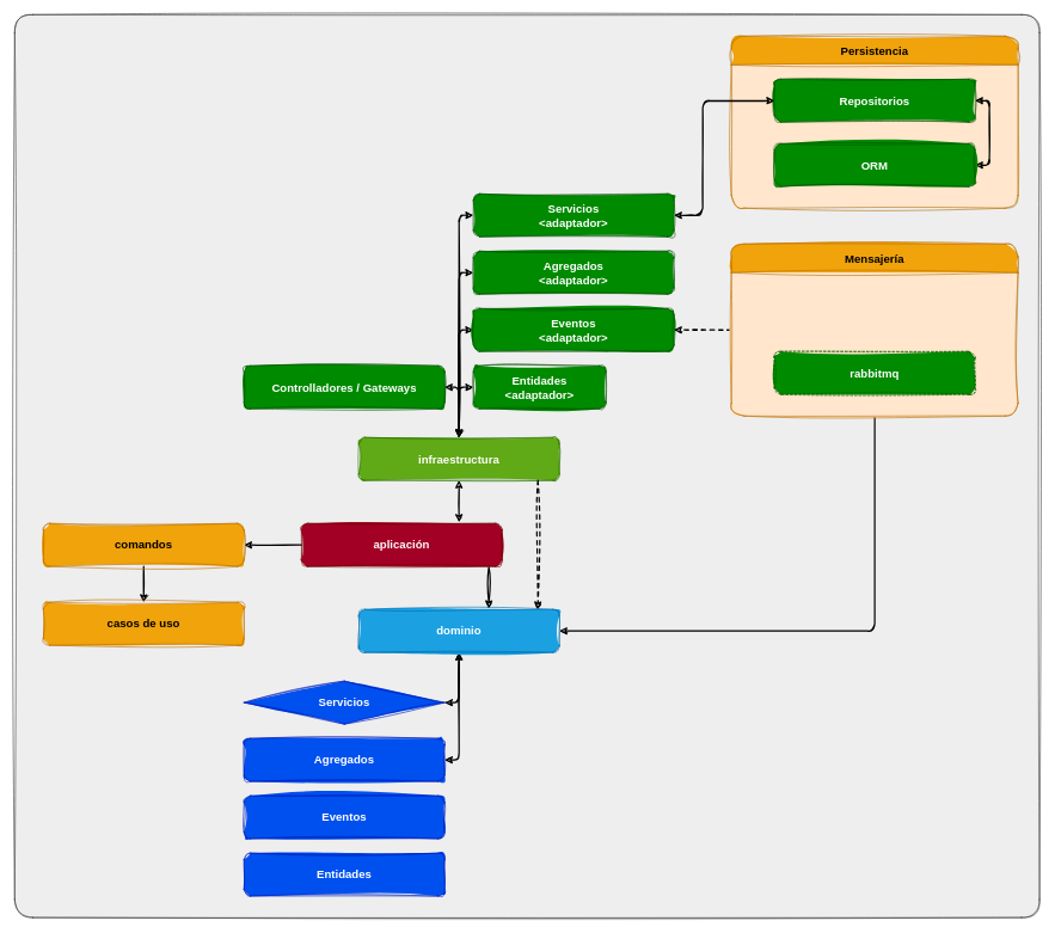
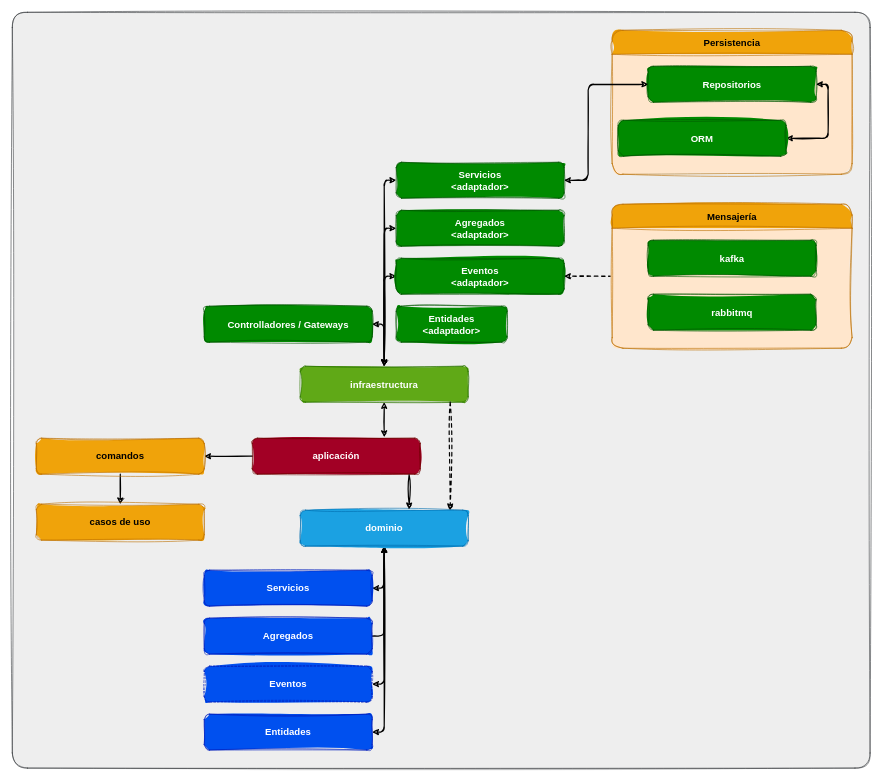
  <mxCell id="0" />
  <mxCell id="1" parent="0" />
  <mxCell id="2" value="" style="rounded=1;whiteSpace=wrap;html=1;sketch=1;fillStyle=solid;fontSize=16;fillColor=#eeeeee;strokeColor=#36393d;arcSize=2;movable=0;resizable=0;rotatable=0;deletable=0;editable=0;connectable=0;" vertex="1" parent="1"><mxGeometry x="20" y="20" width="1430" height="1260" as="geometry" /></mxCell>
- <mxCell id="3" style="edgeStyle=orthogonalEdgeStyle;sketch=1;html=1;entryX=0;entryY=0.5;entryDx=0;entryDy=0;fontSize=16;startArrow=classic;startFill=1;strokeColor=#000000;strokeWidth=2;" edge="1" parent="1" source="8" target="20"><mxGeometry relative="1" as="geometry" /></mxCell>
  <mxCell id="4" style="edgeStyle=orthogonalEdgeStyle;sketch=1;html=1;entryX=0;entryY=0.5;entryDx=0;entryDy=0;fontSize=16;startArrow=classic;startFill=1;strokeColor=#000000;strokeWidth=2;" edge="1" parent="1" source="8" target="22"><mxGeometry relative="1" as="geometry" /></mxCell>
  <mxCell id="5" style="edgeStyle=orthogonalEdgeStyle;sketch=1;html=1;entryX=0;entryY=0.5;entryDx=0;entryDy=0;fontSize=16;startArrow=classic;startFill=1;strokeColor=#000000;strokeWidth=2;" edge="1" parent="1" source="8" target="19"><mxGeometry relative="1" as="geometry" /></mxCell>
  <mxCell id="6" style="edgeStyle=orthogonalEdgeStyle;sketch=1;html=1;entryX=0;entryY=0.5;entryDx=0;entryDy=0;fontSize=16;startArrow=classic;startFill=1;strokeColor=#000000;strokeWidth=2;" edge="1" parent="1" source="8" target="21"><mxGeometry relative="1" as="geometry" /></mxCell>
  <mxCell id="7" style="edgeStyle=orthogonalEdgeStyle;sketch=1;html=1;entryX=1;entryY=0.5;entryDx=0;entryDy=0;strokeColor=#000000;strokeWidth=2;fontSize=16;startArrow=classic;startFill=1;" edge="1" parent="1" source="8" target="39"><mxGeometry relative="1" as="geometry" /></mxCell>
  <mxCell id="8" value="infraestructura" style="rounded=1;whiteSpace=wrap;html=1;fontStyle=1;fontSize=16;sketch=1;curveFitting=1;jiggle=2;fillColor=#60a917;fontColor=#ffffff;strokeColor=#2D7600;fillStyle=solid;" vertex="1" parent="1"><mxGeometry x="500" y="610" width="280" height="60" as="geometry" /></mxCell>
  <mxCell id="9" style="edgeStyle=orthogonalEdgeStyle;sketch=1;html=1;entryX=1;entryY=0.5;entryDx=0;entryDy=0;strokeColor=#000000;strokeWidth=2;fontSize=16;startArrow=none;startFill=0;" edge="1" parent="1" source="10" target="33"><mxGeometry relative="1" as="geometry" /></mxCell>
  <mxCell id="10" value="aplicación" style="rounded=1;whiteSpace=wrap;html=1;fontStyle=1;fontSize=16;sketch=1;curveFitting=1;jiggle=2;fillColor=#a20025;fontColor=#ffffff;strokeColor=#6F0000;fillStyle=solid;" vertex="1" parent="1"><mxGeometry x="420" y="730" width="280" height="60" as="geometry" /></mxCell>
  <mxCell id="11" style="edgeStyle=orthogonalEdgeStyle;sketch=1;html=1;entryX=1;entryY=0.5;entryDx=0;entryDy=0;fontSize=16;startArrow=classic;startFill=1;strokeColor=#000000;strokeWidth=2;" edge="1" parent="1" source="15" target="25"><mxGeometry relative="1" as="geometry" /></mxCell>
- <mxCell id="12" style="edgeStyle=orthogonalEdgeStyle;sketch=1;html=1;entryX=1;entryY=0.5;entryDx=0;entryDy=0;fontSize=16;startArrow=classic;startFill=1;strokeColor=#000000;strokeWidth=2;" edge="1" parent="1" source="15" target="23"><mxGeometry relative="1" as="geometry" /></mxCell>
- <mxCell id="14" style="edgeStyle=orthogonalEdgeStyle;sketch=1;html=1;fontSize=16;startArrow=classic;startFill=1;strokeColor=#000000;strokeWidth=2;" edge="1" parent="1" source="15" target="38"><mxGeometry relative="1" as="geometry" /></mxCell>
+ <mxCell id="12" style="edgeStyle=orthogonalEdgeStyle;sketch=1;html=1;entryX=1;entryY=0.5;entryDx=0;entryDy=0;fontSize=16;startArrow=classic;startFill=1;strokeColor=#000000;strokeWidth=2;endArrow=none;" edge="1" parent="1" source="15" target="23"><mxGeometry relative="1" as="geometry" /></mxCell>
+ <mxCell id="13" style="edgeStyle=orthogonalEdgeStyle;sketch=1;html=1;entryX=1;entryY=0.5;entryDx=0;entryDy=0;fontSize=16;startArrow=classic;startFill=1;strokeColor=#000000;strokeWidth=2;" edge="1" parent="1" source="15" target="26"><mxGeometry relative="1" as="geometry" /></mxCell>
+ <mxCell id="14" style="edgeStyle=orthogonalEdgeStyle;sketch=1;html=1;entryX=1;entryY=0.5;entryDx=0;entryDy=0;fontSize=16;startArrow=classic;startFill=1;strokeColor=#000000;strokeWidth=2;" edge="1" parent="1" source="15" target="24"><mxGeometry relative="1" as="geometry" /></mxCell>
  <mxCell id="15" value="dominio" style="rounded=1;whiteSpace=wrap;html=1;fontStyle=1;fontSize=16;sketch=1;curveFitting=1;jiggle=2;fillColor=#1ba1e2;fontColor=#ffffff;strokeColor=#006EAF;fillStyle=solid;" vertex="1" parent="1"><mxGeometry x="500" y="850" width="280" height="60" as="geometry" /></mxCell>
  <mxCell id="16" value="" style="endArrow=classic;html=1;fontSize=16;exitX=0.893;exitY=1;exitDx=0;exitDy=0;exitPerimeter=0;entryX=0.893;entryY=0;entryDx=0;entryDy=0;entryPerimeter=0;dashed=1;sketch=1;curveFitting=1;jiggle=2;strokeColor=#000000;strokeWidth=2;" edge="1" parent="1" source="8" target="15"><mxGeometry width="50" height="50" relative="1" as="geometry"><mxPoint x="270" y="850" as="sourcePoint" /><mxPoint x="320" y="800" as="targetPoint" /></mxGeometry></mxCell>
  <mxCell id="17" value="" style="endArrow=classic;html=1;fontSize=16;exitX=0.934;exitY=1.017;exitDx=0;exitDy=0;exitPerimeter=0;entryX=0.649;entryY=-0.023;entryDx=0;entryDy=0;entryPerimeter=0;sketch=1;curveFitting=1;jiggle=2;strokeColor=#000000;strokeWidth=2;" edge="1" parent="1" source="10" target="15"><mxGeometry width="50" height="50" relative="1" as="geometry"><mxPoint x="410" y="910" as="sourcePoint" /><mxPoint x="680" y="830" as="targetPoint" /></mxGeometry></mxCell>
  <mxCell id="18" value="" style="endArrow=classic;html=1;fontSize=16;exitX=0.5;exitY=1;exitDx=0;exitDy=0;entryX=0.786;entryY=-0.03;entryDx=0;entryDy=0;entryPerimeter=0;startArrow=classic;startFill=1;sketch=1;curveFitting=1;jiggle=2;strokeColor=#000000;strokeWidth=2;" edge="1" parent="1" source="8" target="10"><mxGeometry width="50" height="50" relative="1" as="geometry"><mxPoint x="440" y="690" as="sourcePoint" /><mxPoint x="490" y="640" as="targetPoint" /></mxGeometry></mxCell>
  <mxCell id="19" value="Agregados&lt;br&gt;&amp;lt;adaptador&amp;gt;" style="rounded=1;whiteSpace=wrap;html=1;fontStyle=1;fontSize=16;sketch=1;curveFitting=1;jiggle=2;fillColor=#008a00;fontColor=#ffffff;strokeColor=#005700;fillStyle=solid;" vertex="1" parent="1"><mxGeometry x="660" y="350" width="280" height="60" as="geometry" /></mxCell>
  <mxCell id="20" value="Entidades&lt;br&gt;&amp;lt;adaptador&amp;gt;" style="rounded=1;whiteSpace=wrap;html=1;fontStyle=1;fontSize=16;sketch=1;curveFitting=1;jiggle=2;fillColor=#008a00;fontColor=#ffffff;strokeColor=#005700;fillStyle=solid;" vertex="1" parent="1"><mxGeometry x="660" y="510" width="185" height="60" as="geometry" /></mxCell>
  <mxCell id="21" value="Servicios&lt;br&gt;&amp;lt;adaptador&amp;gt;" style="rounded=1;whiteSpace=wrap;html=1;fontStyle=1;fontSize=16;sketch=1;curveFitting=1;jiggle=2;fillColor=#008a00;fontColor=#ffffff;strokeColor=#005700;fillStyle=solid;" vertex="1" parent="1"><mxGeometry x="660" y="270" width="280" height="60" as="geometry" /></mxCell>
  <mxCell id="22" value="Eventos&lt;br&gt;&amp;lt;adaptador&amp;gt;" style="rounded=1;whiteSpace=wrap;html=1;fontStyle=1;fontSize=16;sketch=1;curveFitting=1;jiggle=2;fillColor=#008a00;fontColor=#ffffff;strokeColor=#005700;fillStyle=solid;" vertex="1" parent="1"><mxGeometry x="660" y="430" width="280" height="60" as="geometry" /></mxCell>
  <mxCell id="23" value="Agregados" style="rounded=1;whiteSpace=wrap;html=1;fontStyle=1;fontSize=16;sketch=1;curveFitting=1;jiggle=2;fillColor=#0050ef;fontColor=#ffffff;strokeColor=#001DBC;fillStyle=solid;" vertex="1" parent="1"><mxGeometry x="340" y="1030" width="280" height="60" as="geometry" /></mxCell>
  <mxCell id="24" value="Entidades" style="rounded=1;whiteSpace=wrap;html=1;fontStyle=1;fontSize=16;sketch=1;curveFitting=1;jiggle=2;fillColor=#0050ef;fontColor=#ffffff;strokeColor=#001DBC;fillStyle=solid;" vertex="1" parent="1"><mxGeometry x="340" y="1190" width="280" height="60" as="geometry" /></mxCell>
- <mxCell id="25" value="Servicios" style="rhombus;whiteSpace=wrap;html=1;fontStyle=1;fontSize=16;sketch=1;curveFitting=1;jiggle=2;fillColor=#0050ef;fontColor=#ffffff;strokeColor=#001DBC;fillStyle=solid;" vertex="1" parent="1"><mxGeometry x="340" y="950" width="280" height="60" as="geometry" /></mxCell>
- <mxCell id="26" value="Eventos" style="rounded=1;whiteSpace=wrap;html=1;fontStyle=1;fontSize=16;sketch=1;curveFitting=1;jiggle=2;fillColor=#0050ef;fontColor=#ffffff;strokeColor=#001DBC;fillStyle=solid;" vertex="1" parent="1"><mxGeometry x="340" y="1110" width="280" height="60" as="geometry" /></mxCell>
+ <mxCell id="25" value="Servicios" style="rounded=1;whiteSpace=wrap;html=1;fontStyle=1;fontSize=16;sketch=1;curveFitting=1;jiggle=2;fillColor=#0050ef;fontColor=#ffffff;strokeColor=#001DBC;fillStyle=solid;" vertex="1" parent="1"><mxGeometry x="340" y="950" width="280" height="60" as="geometry" /></mxCell>
+ <mxCell id="26" value="Eventos" style="rounded=1;whiteSpace=wrap;html=1;fontStyle=1;fontSize=16;sketch=1;curveFitting=1;jiggle=2;fillColor=#0050ef;fontColor=#ffffff;strokeColor=#001DBC;fillStyle=solid;dashed=1;" vertex="1" parent="1"><mxGeometry x="340" y="1110" width="280" height="60" as="geometry" /></mxCell>
  <mxCell id="27" value="Persistencia" style="swimlane;startSize=40;horizontal=1;containerType=tree;fillStyle=solid;fontSize=16;sketch=1;curveFitting=1;jiggle=2;rounded=1;fillColor=#f0a30a;fontColor=#000000;strokeColor=#BD7000;gradientColor=none;swimlaneFillColor=#FFE6CC;" vertex="1" parent="1"><mxGeometry x="1020" y="50" width="400" height="240" as="geometry" /></mxCell>
  <mxCell id="28" value="Repositorios" style="rounded=1;whiteSpace=wrap;html=1;fontStyle=1;fontSize=16;sketch=1;curveFitting=1;jiggle=2;fillColor=#008a00;fontColor=#ffffff;strokeColor=#005700;fillStyle=solid;" vertex="1" parent="27"><mxGeometry x="60" y="60" width="280" height="60" as="geometry" /></mxCell>
  <mxCell id="29" style="edgeStyle=orthogonalEdgeStyle;sketch=1;html=1;entryX=1;entryY=0.5;entryDx=0;entryDy=0;fontSize=16;startArrow=classic;startFill=1;strokeColor=#000000;exitX=1;exitY=0.5;exitDx=0;exitDy=0;strokeWidth=2;" edge="1" parent="27" source="30" target="28"><mxGeometry relative="1" as="geometry"><Array as="points"><mxPoint x="360" y="180" /><mxPoint x="360" y="90" /></Array></mxGeometry></mxCell>
- <mxCell id="30" value="ORM" style="rounded=1;whiteSpace=wrap;html=1;fontStyle=1;fontSize=16;sketch=1;curveFitting=1;jiggle=2;fillColor=#008a00;fontColor=#ffffff;strokeColor=#005700;fillStyle=solid;" vertex="1" parent="27"><mxGeometry x="60" y="150" width="280" height="60" as="geometry" /></mxCell>
+ <mxCell id="30" value="ORM" style="rounded=1;whiteSpace=wrap;html=1;fontStyle=1;fontSize=16;sketch=1;curveFitting=1;jiggle=2;fillColor=#008a00;fontColor=#ffffff;strokeColor=#005700;fillStyle=solid;" vertex="1" parent="27"><mxGeometry x="10" y="150" width="280" height="60" as="geometry" /></mxCell>
  <mxCell id="31" style="edgeStyle=orthogonalEdgeStyle;sketch=1;html=1;entryX=1;entryY=0.5;entryDx=0;entryDy=0;strokeColor=#000000;fontSize=16;startArrow=classic;startFill=1;strokeWidth=2;" edge="1" parent="1" source="28" target="21"><mxGeometry relative="1" as="geometry"><Array as="points"><mxPoint x="980" y="140" /><mxPoint x="980" y="300" /></Array></mxGeometry></mxCell>
  <mxCell id="32" style="edgeStyle=orthogonalEdgeStyle;sketch=1;html=1;strokeColor=#000000;strokeWidth=2;fontSize=16;startArrow=none;startFill=0;" edge="1" parent="1" source="33" target="34"><mxGeometry relative="1" as="geometry" /></mxCell>
  <mxCell id="33" value="comandos" style="rounded=1;whiteSpace=wrap;html=1;fontStyle=1;fontSize=16;sketch=1;curveFitting=1;jiggle=2;fillColor=#f0a30a;fontColor=#000000;strokeColor=#BD7000;fillStyle=solid;" vertex="1" parent="1"><mxGeometry x="60" y="730" width="280" height="60" as="geometry" /></mxCell>
  <mxCell id="34" value="casos de uso" style="rounded=1;whiteSpace=wrap;html=1;fontStyle=1;fontSize=16;sketch=1;curveFitting=1;jiggle=2;fillColor=#f0a30a;fontColor=#000000;strokeColor=#BD7000;fillStyle=solid;" vertex="1" parent="1"><mxGeometry x="60" y="840" width="280" height="60" as="geometry" /></mxCell>
  <mxCell id="35" style="edgeStyle=orthogonalEdgeStyle;sketch=1;html=1;entryX=1;entryY=0.5;entryDx=0;entryDy=0;strokeColor=#000000;strokeWidth=2;fontSize=16;startArrow=none;startFill=0;dashed=1;" edge="1" parent="1" source="36" target="22"><mxGeometry relative="1" as="geometry" /></mxCell>
  <mxCell id="36" value="Mensajería" style="swimlane;startSize=40;horizontal=1;containerType=tree;fillStyle=solid;fontSize=16;sketch=1;curveFitting=1;jiggle=2;rounded=1;fillColor=#f0a30a;fontColor=#000000;strokeColor=#BD7000;gradientColor=none;swimlaneFillColor=#FFE6CC;" vertex="1" parent="1"><mxGeometry x="1020" y="340" width="400" height="240" as="geometry" /></mxCell>
- <mxCell id="38" value="rabbitmq" style="rounded=1;whiteSpace=wrap;html=1;fontStyle=1;fontSize=16;sketch=1;curveFitting=1;jiggle=2;fillColor=#008a00;fontColor=#ffffff;strokeColor=#005700;fillStyle=solid;dashed=1;" vertex="1" parent="36"><mxGeometry x="60" y="150" width="280" height="60" as="geometry" /></mxCell>
+ <mxCell id="37" value="kafka" style="rounded=1;whiteSpace=wrap;html=1;fontStyle=1;fontSize=16;sketch=1;curveFitting=1;jiggle=2;fillColor=#008a00;fontColor=#ffffff;strokeColor=#005700;fillStyle=solid;" vertex="1" parent="36"><mxGeometry x="60" y="60" width="280" height="60" as="geometry" /></mxCell>
+ <mxCell id="38" value="rabbitmq" style="rounded=1;whiteSpace=wrap;html=1;fontStyle=1;fontSize=16;sketch=1;curveFitting=1;jiggle=2;fillColor=#008a00;fontColor=#ffffff;strokeColor=#005700;fillStyle=solid;" vertex="1" parent="36"><mxGeometry x="60" y="150" width="280" height="60" as="geometry" /></mxCell>
  <mxCell id="39" value="Controlladores / Gateways" style="rounded=1;whiteSpace=wrap;html=1;fontStyle=1;fontSize=16;sketch=1;curveFitting=1;jiggle=2;fillColor=#008a00;fontColor=#ffffff;strokeColor=#005700;fillStyle=solid;" vertex="1" parent="1"><mxGeometry x="340" y="510" width="280" height="60" as="geometry" /></mxCell>
